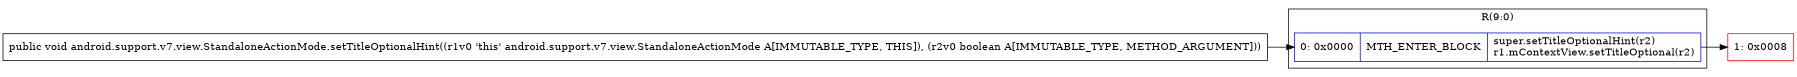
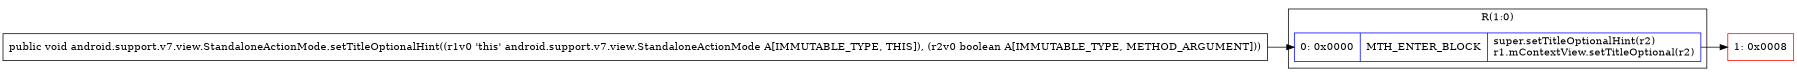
  digraph {
    rankdir=LR
    node [shape=record]
    n1 [color=blue label="{0\:\ 0x0000|MTH_ENTER_BLOCK\l|super.setTitleOptionalHint(r2)\lr1.mContextView.setTitleOptional(r2)\l}"]
    n2 [color=red label="{1\:\ 0x0008}"]
    n3 [label="{public void android.support.v7.view.StandaloneActionMode.setTitleOptionalHint((r1v0 'this' android.support.v7.view.StandaloneActionMode A[IMMUTABLE_TYPE, THIS]), (r2v0 boolean A[IMMUTABLE_TYPE, METHOD_ARGUMENT])) }"]
    subgraph cluster_1 {
-     label="R(9:0)"
+     label="R(1:0)"
      n1
    }
    n1 -> n2
    n3 -> n1
  }
